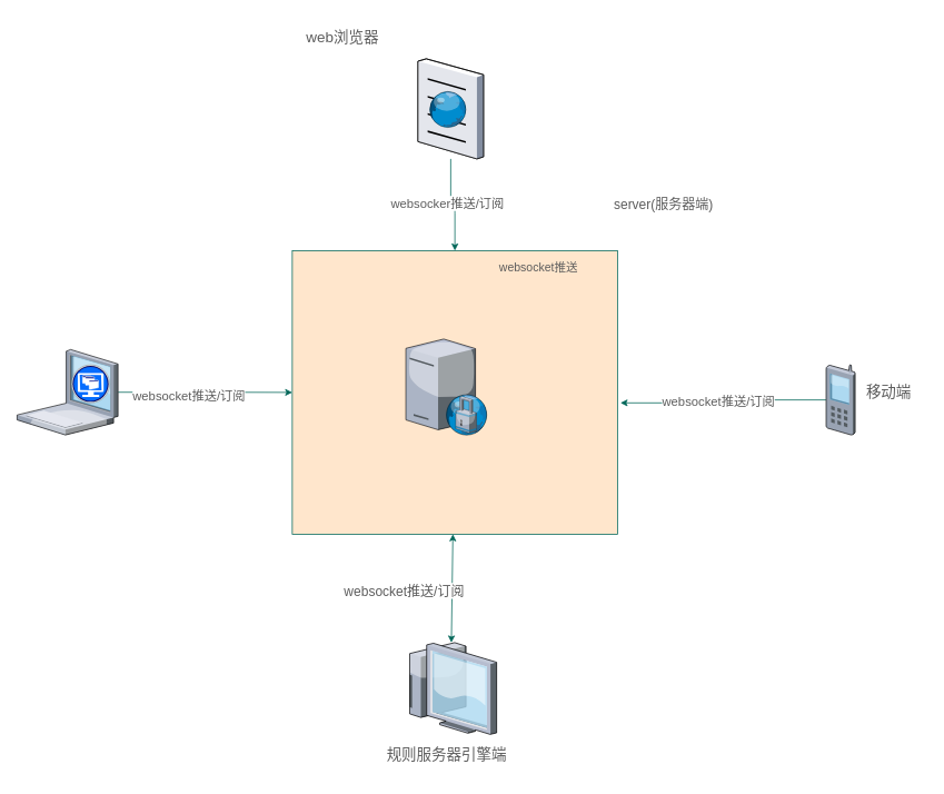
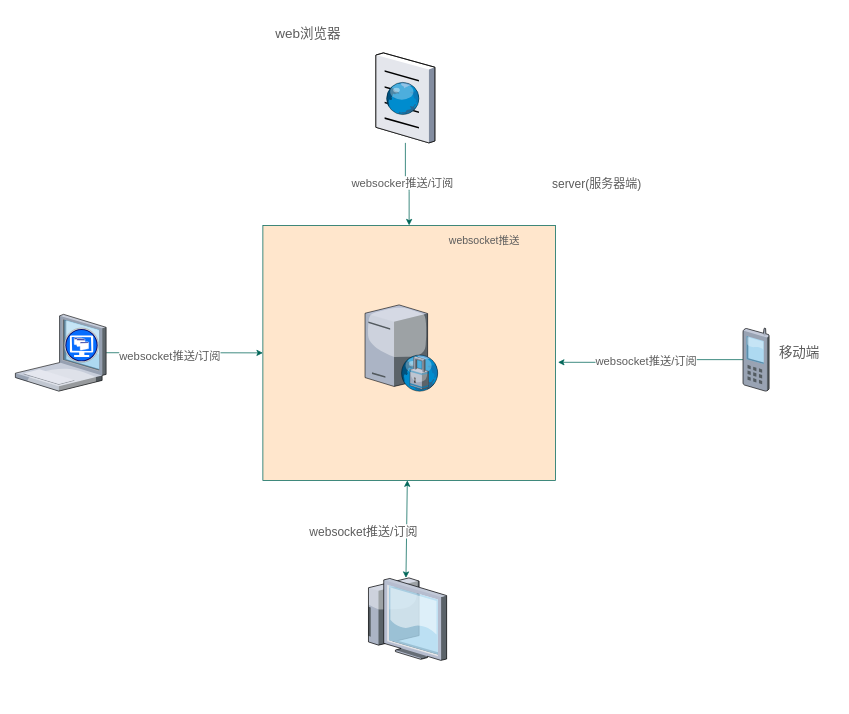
  <mxCell id="0" style=";html=1;" />
  <mxCell id="1" style=";html=1;" parent="0" />
  <mxCell id="2" value="" style="verticalLabelPosition=bottom;sketch=0;aspect=fixed;html=1;verticalAlign=top;strokeColor=none;align=center;outlineConnect=0;shape=mxgraph.citrix.thin_client;fillColor=#21C0A5;fontColor=#5C5C5C;" vertex="1" parent="1"><mxGeometry x="485" y="770" width="110" height="110" as="geometry" /></mxCell>
  <mxCell id="3" value="" style="endArrow=classic;startArrow=classic;html=1;rounded=0;fontSize=16;strokeColor=#006658;fontColor=#5C5C5C;" edge="1" parent="1" source="2" target="6"><mxGeometry width="50" height="50" relative="1" as="geometry"><mxPoint x="70" y="1120" as="sourcePoint" /><mxPoint x="540" y="680" as="targetPoint" /><Array as="points" /></mxGeometry></mxCell>
  <mxCell id="4" value="websocket推送/订阅" style="edgeLabel;html=1;align=center;verticalAlign=middle;resizable=0;points=[];fontSize=16;fontColor=#5C5C5C;" vertex="1" connectable="0" parent="3"><mxGeometry x="-0.064" y="-2" relative="1" as="geometry"><mxPoint x="-60" y="-2" as="offset" /></mxGeometry></mxCell>
  <mxCell id="5" value="server(服务器端)" style="text;html=1;align=center;verticalAlign=middle;resizable=0;points=[];autosize=1;strokeColor=none;fillColor=none;fontSize=16;fontColor=#5C5C5C;" vertex="1" parent="1"><mxGeometry x="730" y="235" width="130" height="20" as="geometry" /></mxCell>
  <mxCell id="6" value="" style="whiteSpace=wrap;html=1;rounded=0;sketch=0;fontColor=#5C5C5C;strokeColor=#006658;fillColor=#FFE6CC;" vertex="1" parent="1"><mxGeometry x="350" y="300" width="390" height="340" as="geometry" /></mxCell>
  <mxCell id="7" value="" style="verticalLabelPosition=bottom;sketch=0;aspect=fixed;html=1;verticalAlign=top;strokeColor=none;align=center;outlineConnect=0;shape=mxgraph.citrix.proxy_server;rounded=0;fontColor=#5C5C5C;fillColor=#FFE6CC;" vertex="1" parent="1"><mxGeometry x="486.19" y="406" width="97.75" height="115" as="geometry" /></mxCell>
  <mxCell id="8" value="websocket推送" style="text;html=1;align=center;verticalAlign=middle;resizable=0;points=[];autosize=1;strokeColor=none;fillColor=none;fontColor=#5C5C5C;strokeWidth=13;fontSize=14;" vertex="1" parent="1"><mxGeometry x="569.99" y="310" width="150" height="20" as="geometry" /></mxCell>
  <mxCell id="9" style="edgeStyle=orthogonalEdgeStyle;curved=0;rounded=1;sketch=0;orthogonalLoop=1;jettySize=auto;html=1;fontSize=15;fontColor=#5C5C5C;strokeColor=#006658;fillColor=#21C0A5;" edge="1" parent="1" source="11" target="6"><mxGeometry relative="1" as="geometry" /></mxCell>
  <mxCell id="10" value="websocket推送/订阅" style="edgeLabel;html=1;align=center;verticalAlign=middle;resizable=0;points=[];fontSize=15;fontColor=#5C5C5C;" vertex="1" connectable="0" parent="9"><mxGeometry x="-0.186" y="-4" relative="1" as="geometry"><mxPoint x="-1" as="offset" /></mxGeometry></mxCell>
  <mxCell id="11" value="" style="verticalLabelPosition=bottom;sketch=0;aspect=fixed;html=1;verticalAlign=top;strokeColor=none;align=center;outlineConnect=0;shape=mxgraph.citrix.xenclient;rounded=0;labelBackgroundColor=default;fontSize=15;fontColor=#5C5C5C;fillColor=#FFE6CC;" vertex="1" parent="1"><mxGeometry x="20" y="418.62" width="121" height="102.38" as="geometry" /></mxCell>
  <mxCell id="12" style="edgeStyle=orthogonalEdgeStyle;curved=0;rounded=1;sketch=0;orthogonalLoop=1;jettySize=auto;html=1;entryX=1.009;entryY=0.537;entryDx=0;entryDy=0;entryPerimeter=0;fontSize=15;fontColor=#5C5C5C;strokeColor=#006658;fillColor=#21C0A5;" edge="1" parent="1" source="14" target="6"><mxGeometry relative="1" as="geometry" /></mxCell>
  <mxCell id="13" value="websocket推送/订阅" style="edgeLabel;html=1;align=center;verticalAlign=middle;resizable=0;points=[];fontSize=15;fontColor=#5C5C5C;" vertex="1" connectable="0" parent="12"><mxGeometry x="-0.12" relative="1" as="geometry"><mxPoint x="-20" as="offset" /></mxGeometry></mxCell>
  <mxCell id="14" value="" style="verticalLabelPosition=bottom;sketch=0;aspect=fixed;html=1;verticalAlign=top;strokeColor=none;align=center;outlineConnect=0;shape=mxgraph.citrix.cell_phone;rounded=0;labelBackgroundColor=default;fontSize=15;fontColor=#5C5C5C;fillColor=#FFE6CC;" vertex="1" parent="1"><mxGeometry x="990" y="437" width="35" height="84" as="geometry" /></mxCell>
  <mxCell id="15" style="edgeStyle=orthogonalEdgeStyle;curved=0;rounded=1;sketch=0;orthogonalLoop=1;jettySize=auto;html=1;entryX=0.5;entryY=0;entryDx=0;entryDy=0;fontSize=15;fontColor=#5C5C5C;strokeColor=#006658;fillColor=#21C0A5;" edge="1" parent="1" source="17" target="6"><mxGeometry relative="1" as="geometry" /></mxCell>
  <mxCell id="16" value="websocker推送/订阅" style="edgeLabel;html=1;align=center;verticalAlign=middle;resizable=0;points=[];fontSize=15;fontColor=#5C5C5C;" vertex="1" connectable="0" parent="15"><mxGeometry x="-0.254" y="1" relative="1" as="geometry"><mxPoint x="-6" y="9" as="offset" /></mxGeometry></mxCell>
  <mxCell id="17" value="" style="verticalLabelPosition=bottom;sketch=0;aspect=fixed;html=1;verticalAlign=top;strokeColor=none;align=center;outlineConnect=0;shape=mxgraph.citrix.browser;rounded=0;labelBackgroundColor=default;fontSize=15;fontColor=#5C5C5C;fillColor=#FFE6CC;" vertex="1" parent="1"><mxGeometry x="500.69" y="70" width="78.62" height="120" as="geometry" /></mxCell>
- <mxCell id="18" value="&lt;font style=&quot;font-size: 18px;&quot;&gt;规则服务器引擎端&lt;/font&gt;" style="text;html=1;align=center;verticalAlign=middle;resizable=0;points=[];autosize=1;strokeColor=none;fillColor=none;fontSize=15;fontColor=#5C5C5C;spacing=12;" vertex="1" parent="1"><mxGeometry x="445.07" y="880" width="180" height="50" as="geometry" /></mxCell>
  <mxCell id="19" value="&lt;font style=&quot;font-size: 18px;&quot;&gt;移动端&lt;/font&gt;" style="text;html=1;align=center;verticalAlign=middle;resizable=0;points=[];autosize=1;strokeColor=none;fillColor=none;fontSize=15;fontColor=#5C5C5C;spacing=12;" vertex="1" parent="1"><mxGeometry x="1020" y="445" width="90" height="50" as="geometry" /></mxCell>
  <mxCell id="20" value="&lt;span style=&quot;font-size: 18px;&quot;&gt;web浏览器&lt;/span&gt;" style="text;html=1;align=center;verticalAlign=middle;resizable=0;points=[];autosize=1;strokeColor=none;fillColor=none;fontSize=15;fontColor=#5C5C5C;spacing=12;" vertex="1" parent="1"><mxGeometry x="345.07" y="20" width="130" height="50" as="geometry" /></mxCell>
